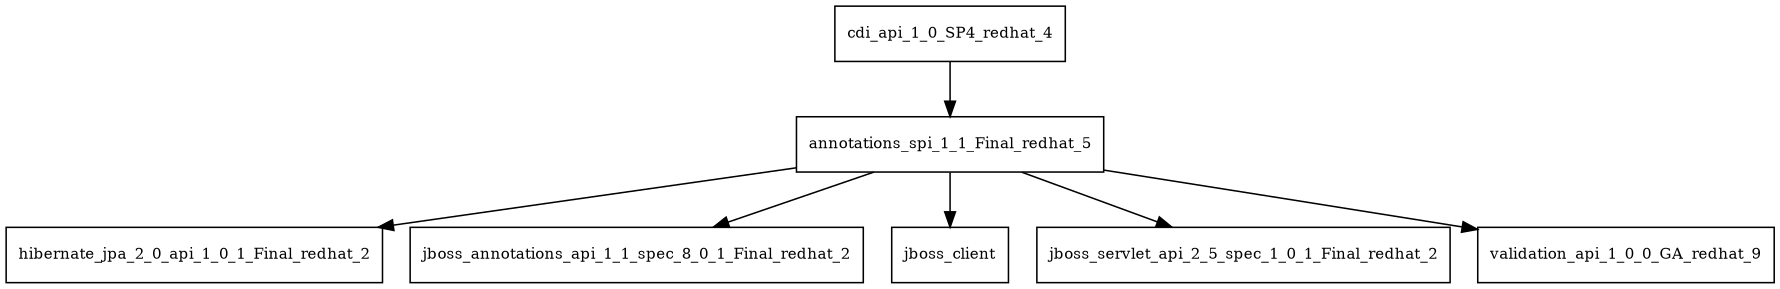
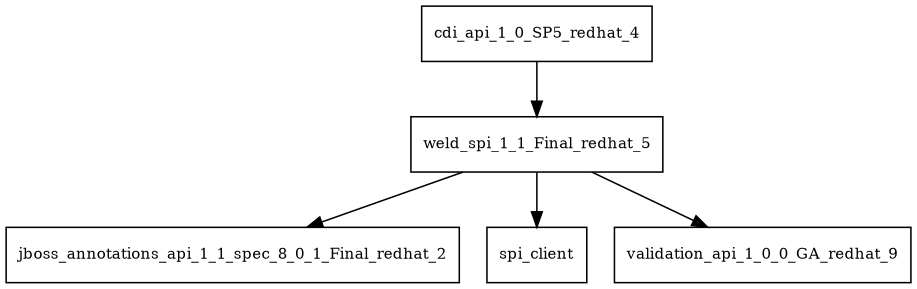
  digraph {
    node [fontsize=10.0 shape=box]
-   weld_spi_1_1_Final_redhat_5 [label=annotations_spi_1_1_Final_redhat_5]
-   hibernate_jpa_2_0_api_1_0_1_Final_redhat_2
+   weld_spi_1_1_Final_redhat_5
    n3 [label=jboss_annotations_api_1_1_spec_8_0_1_Final_redhat_2]
-   jboss_client
-   jboss_servlet_api_2_5_spec_1_0_1_Final_redhat_2
+   jboss_client [label=spi_client]
    n6 [label=validation_api_1_0_0_GA_redhat_9]
-   cdi_api_1_0_SP4_redhat_4
-   weld_spi_1_1_Final_redhat_5 -> hibernate_jpa_2_0_api_1_0_1_Final_redhat_2
+   cdi_api_1_0_SP4_redhat_4 [label=cdi_api_1_0_SP5_redhat_4]
    weld_spi_1_1_Final_redhat_5 -> n3
    weld_spi_1_1_Final_redhat_5 -> jboss_client
-   weld_spi_1_1_Final_redhat_5 -> jboss_servlet_api_2_5_spec_1_0_1_Final_redhat_2
    weld_spi_1_1_Final_redhat_5 -> n6
    cdi_api_1_0_SP4_redhat_4 -> weld_spi_1_1_Final_redhat_5
  }
